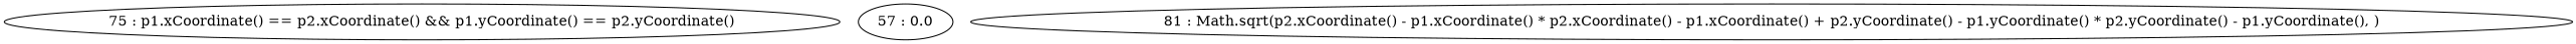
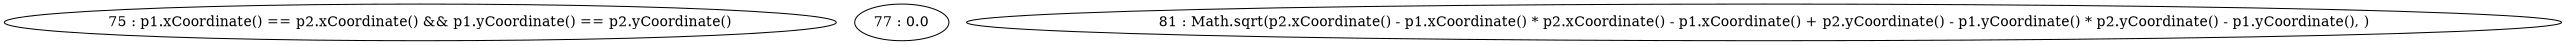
  digraph {
    "75 : p1.xCoordinate() == p2.xCoordinate() && p1.yCoordinate() == p2.yCoordinate()"
-   "77 : 0.0" [label="57 : 0.0"]
+   "77 : 0.0"
    "81 : Math.sqrt(p2.xCoordinate() - p1.xCoordinate() * p2.xCoordinate() - p1.xCoordinate() + p2.yCoordinate() - p1.yCoordinate() * p2.yCoordinate() - p1.yCoordinate(), )"
  }
